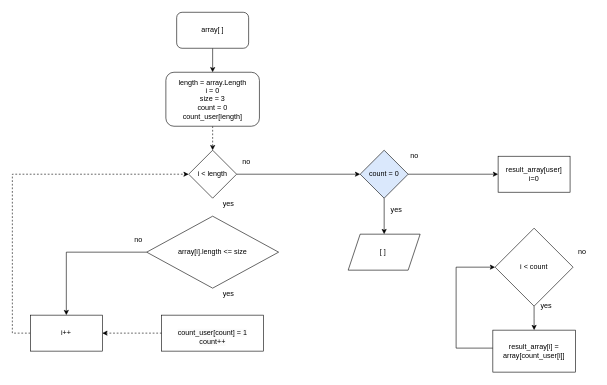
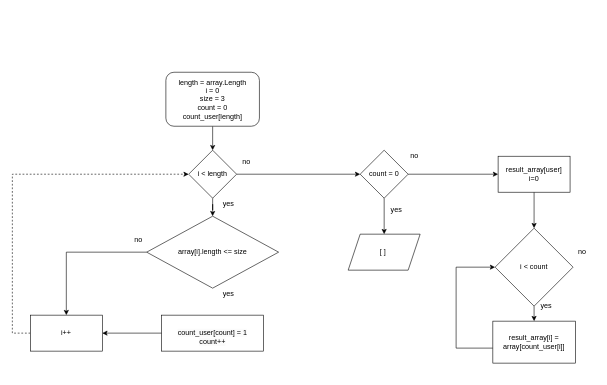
  <mxCell id="0" />
  <mxCell id="1" parent="0" />
- <mxCell id="2" value="" style="edgeStyle=orthogonalEdgeStyle;rounded=0;orthogonalLoop=1;jettySize=auto;html=1;" edge="1" parent="1" source="3" target="5"><mxGeometry relative="1" as="geometry" /></mxCell>
- <mxCell id="3" value="array[ ]" style="rounded=1;whiteSpace=wrap;html=1;" vertex="1" parent="1"><mxGeometry x="294" y="20" width="120" height="60" as="geometry" /></mxCell>
- <mxCell id="4" value="" style="edgeStyle=orthogonalEdgeStyle;rounded=0;orthogonalLoop=1;jettySize=auto;html=1;dashed=1;" edge="1" parent="1" source="5" target="8"><mxGeometry relative="1" as="geometry" /></mxCell>
+ <mxCell id="4" value="" style="edgeStyle=orthogonalEdgeStyle;rounded=0;orthogonalLoop=1;jettySize=auto;html=1;" edge="1" parent="1" source="5" target="8"><mxGeometry relative="1" as="geometry" /></mxCell>
  <mxCell id="5" value="length = array.Length&lt;br&gt;i = 0&lt;br&gt;size = 3&lt;br&gt;count = 0&lt;br&gt;count_user[length]" style="whiteSpace=wrap;html=1;rounded=1;" vertex="1" parent="1"><mxGeometry x="276" y="120" width="156" height="90" as="geometry" /></mxCell>
  <mxCell id="6" style="edgeStyle=orthogonalEdgeStyle;rounded=0;orthogonalLoop=1;jettySize=auto;html=1;" edge="1" parent="1" source="8" target="15"><mxGeometry relative="1" as="geometry" /></mxCell>
+ <mxCell id="7" value="" style="edgeStyle=orthogonalEdgeStyle;rounded=0;orthogonalLoop=1;jettySize=auto;html=1;" edge="1" parent="1" source="8" target="10"><mxGeometry relative="1" as="geometry" /></mxCell>
  <mxCell id="8" value="i &amp;lt; length" style="rhombus;whiteSpace=wrap;html=1;" vertex="1" parent="1"><mxGeometry x="314" y="250" width="80" height="80" as="geometry" /></mxCell>
  <mxCell id="9" style="edgeStyle=orthogonalEdgeStyle;rounded=0;orthogonalLoop=1;jettySize=auto;html=1;entryX=0.5;entryY=0;entryDx=0;entryDy=0;" edge="1" parent="1" source="10" target="12"><mxGeometry relative="1" as="geometry" /></mxCell>
  <mxCell id="10" value="array[i].length &amp;lt;= size" style="rhombus;whiteSpace=wrap;html=1;" vertex="1" parent="1"><mxGeometry x="244" y="360" width="220" height="120" as="geometry" /></mxCell>
  <mxCell id="11" style="edgeStyle=orthogonalEdgeStyle;rounded=0;orthogonalLoop=1;jettySize=auto;html=1;entryX=0;entryY=0.5;entryDx=0;entryDy=0;dashed=1;" edge="1" parent="1" source="12" target="8"><mxGeometry relative="1" as="geometry"><Array as="points"><mxPoint x="20" y="555" /><mxPoint x="20" y="290" /></Array></mxGeometry></mxCell>
  <mxCell id="12" value="i++" style="rounded=0;whiteSpace=wrap;html=1;" vertex="1" parent="1"><mxGeometry x="50" y="525" width="120" height="60" as="geometry" /></mxCell>
  <mxCell id="13" value="" style="edgeStyle=orthogonalEdgeStyle;rounded=0;orthogonalLoop=1;jettySize=auto;html=1;" edge="1" parent="1" source="15" target="16"><mxGeometry relative="1" as="geometry" /></mxCell>
  <mxCell id="14" style="edgeStyle=orthogonalEdgeStyle;rounded=0;orthogonalLoop=1;jettySize=auto;html=1;entryX=0;entryY=0.5;entryDx=0;entryDy=0;" edge="1" parent="1" source="15" target="18"><mxGeometry relative="1" as="geometry" /></mxCell>
- <mxCell id="15" value="count = 0" style="rhombus;whiteSpace=wrap;html=1;fillColor=#dae8fc;" vertex="1" parent="1"><mxGeometry x="600" y="250" width="80" height="80" as="geometry" /></mxCell>
+ <mxCell id="15" value="count = 0" style="rhombus;whiteSpace=wrap;html=1;" vertex="1" parent="1"><mxGeometry x="600" y="250" width="80" height="80" as="geometry" /></mxCell>
  <mxCell id="16" value="[ ]&amp;nbsp;" style="shape=parallelogram;perimeter=parallelogramPerimeter;whiteSpace=wrap;html=1;fixedSize=1;" vertex="1" parent="1"><mxGeometry x="580" y="390" width="120" height="60" as="geometry" /></mxCell>
+ <mxCell id="17" value="" style="edgeStyle=orthogonalEdgeStyle;rounded=0;orthogonalLoop=1;jettySize=auto;html=1;" edge="1" parent="1" source="18" target="20"><mxGeometry relative="1" as="geometry" /></mxCell>
  <mxCell id="18" value="result_array[user]&lt;br&gt;i=0" style="rounded=0;whiteSpace=wrap;html=1;" vertex="1" parent="1"><mxGeometry x="830" y="260" width="120" height="60" as="geometry" /></mxCell>
  <mxCell id="19" value="" style="edgeStyle=orthogonalEdgeStyle;rounded=0;orthogonalLoop=1;jettySize=auto;html=1;" edge="1" parent="1" source="20" target="22"><mxGeometry relative="1" as="geometry" /></mxCell>
  <mxCell id="20" value="i &amp;lt; count" style="rhombus;whiteSpace=wrap;html=1;" vertex="1" parent="1"><mxGeometry x="825" y="380" width="130" height="130" as="geometry" /></mxCell>
  <mxCell id="21" style="edgeStyle=orthogonalEdgeStyle;rounded=0;orthogonalLoop=1;jettySize=auto;html=1;entryX=0;entryY=0.5;entryDx=0;entryDy=0;" edge="1" parent="1" source="22" target="20"><mxGeometry relative="1" as="geometry"><mxPoint x="750" y="440" as="targetPoint" /><Array as="points"><mxPoint x="760" y="580" /><mxPoint x="760" y="445" /></Array></mxGeometry></mxCell>
- <mxCell id="22" value="result_array[i] = &lt;br&gt;array[count_user[i]]" style="rounded=0;whiteSpace=wrap;html=1;" vertex="1" parent="1"><mxGeometry x="821.25" y="550" width="137.5" height="70" as="geometry" /></mxCell>
+ <mxCell id="22" value="result_array[i] = &lt;br&gt;array[count_user[i]]" style="rounded=0;whiteSpace=wrap;html=1;" vertex="1" parent="1"><mxGeometry x="821.25" y="535" width="137.5" height="70" as="geometry" /></mxCell>
  <mxCell id="23" value="no" style="text;html=1;align=center;verticalAlign=middle;resizable=0;points=[];autosize=1;strokeColor=none;fillColor=none;" vertex="1" parent="1"><mxGeometry x="390" y="255" width="40" height="30" as="geometry" /></mxCell>
  <mxCell id="24" value="yes" style="text;html=1;align=center;verticalAlign=middle;resizable=0;points=[];autosize=1;strokeColor=none;fillColor=none;" vertex="1" parent="1"><mxGeometry x="360" y="325" width="40" height="30" as="geometry" /></mxCell>
  <mxCell id="25" value="yes" style="text;html=1;align=center;verticalAlign=middle;resizable=0;points=[];autosize=1;strokeColor=none;fillColor=none;" vertex="1" parent="1"><mxGeometry x="360" y="475" width="40" height="30" as="geometry" /></mxCell>
  <mxCell id="26" value="no" style="text;html=1;align=center;verticalAlign=middle;resizable=0;points=[];autosize=1;strokeColor=none;fillColor=none;" vertex="1" parent="1"><mxGeometry x="210" y="385" width="40" height="30" as="geometry" /></mxCell>
- <mxCell id="27" value="" style="edgeStyle=orthogonalEdgeStyle;rounded=0;orthogonalLoop=1;jettySize=auto;html=1;dashed=1;" edge="1" parent="1" source="28" target="12"><mxGeometry relative="1" as="geometry" /></mxCell>
+ <mxCell id="27" value="" style="edgeStyle=orthogonalEdgeStyle;rounded=0;orthogonalLoop=1;jettySize=auto;html=1;" edge="1" parent="1" source="28" target="12"><mxGeometry relative="1" as="geometry" /></mxCell>
  <mxCell id="28" value="&lt;br&gt;&lt;span style=&quot;color: rgb(0, 0, 0); font-family: Helvetica; font-size: 12px; font-style: normal; font-variant-ligatures: normal; font-variant-caps: normal; font-weight: 400; letter-spacing: normal; orphans: 2; text-align: center; text-indent: 0px; text-transform: none; widows: 2; word-spacing: 0px; -webkit-text-stroke-width: 0px; background-color: rgb(251, 251, 251); text-decoration-thickness: initial; text-decoration-style: initial; text-decoration-color: initial; float: none; display: inline !important;&quot;&gt;count_user[count] = 1&lt;/span&gt;&lt;br style=&quot;border-color: var(--border-color); color: rgb(0, 0, 0); font-family: Helvetica; font-size: 12px; font-style: normal; font-variant-ligatures: normal; font-variant-caps: normal; font-weight: 400; letter-spacing: normal; orphans: 2; text-align: center; text-indent: 0px; text-transform: none; widows: 2; word-spacing: 0px; -webkit-text-stroke-width: 0px; background-color: rgb(251, 251, 251); text-decoration-thickness: initial; text-decoration-style: initial; text-decoration-color: initial;&quot;&gt;&lt;span style=&quot;color: rgb(0, 0, 0); font-family: Helvetica; font-size: 12px; font-style: normal; font-variant-ligatures: normal; font-variant-caps: normal; font-weight: 400; letter-spacing: normal; orphans: 2; text-align: center; text-indent: 0px; text-transform: none; widows: 2; word-spacing: 0px; -webkit-text-stroke-width: 0px; background-color: rgb(251, 251, 251); text-decoration-thickness: initial; text-decoration-style: initial; text-decoration-color: initial; float: none; display: inline !important;&quot;&gt;count++&lt;/span&gt;" style="rounded=0;whiteSpace=wrap;html=1;" vertex="1" parent="1"><mxGeometry x="269" y="525" width="170" height="60" as="geometry" /></mxCell>
  <mxCell id="29" value="yes" style="text;html=1;align=center;verticalAlign=middle;resizable=0;points=[];autosize=1;strokeColor=none;fillColor=none;" vertex="1" parent="1"><mxGeometry x="640" y="335" width="40" height="30" as="geometry" /></mxCell>
  <mxCell id="30" value="no" style="text;html=1;align=center;verticalAlign=middle;resizable=0;points=[];autosize=1;strokeColor=none;fillColor=none;" vertex="1" parent="1"><mxGeometry x="670" y="245" width="40" height="30" as="geometry" /></mxCell>
  <mxCell id="31" value="no" style="text;html=1;align=center;verticalAlign=middle;resizable=0;points=[];autosize=1;strokeColor=none;fillColor=none;" vertex="1" parent="1"><mxGeometry x="950" y="405" width="40" height="30" as="geometry" /></mxCell>
  <mxCell id="32" value="yes" style="text;html=1;align=center;verticalAlign=middle;resizable=0;points=[];autosize=1;strokeColor=none;fillColor=none;" vertex="1" parent="1"><mxGeometry x="890" y="495" width="40" height="30" as="geometry" /></mxCell>
